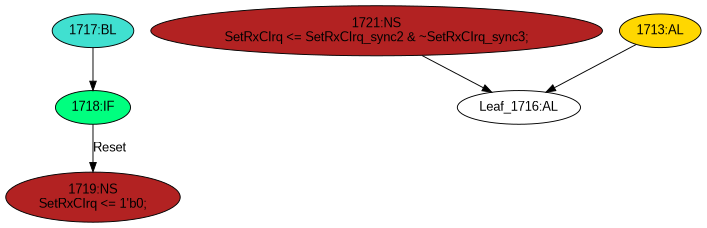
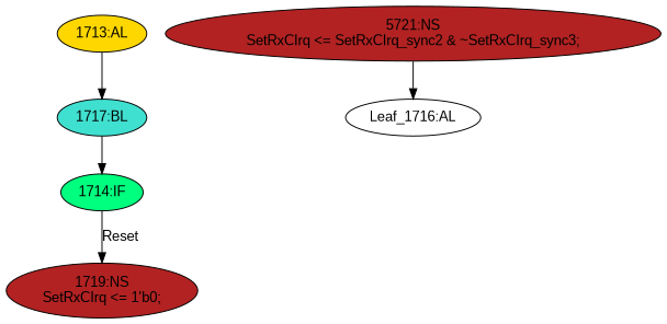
  strict digraph {
    fontname="Liberation Sans"
    node [fillcolor=firebrick fontname="Liberation Sans" statements="[]" style=filled typ=NonblockingSubstitution]
    edge [cond="[]" fontname="Liberation Sans" lineno=None]
-   n1 [ast="<pyverilog.vparser.ast.IfStatement object at 0x7fbdee036dd0>" fillcolor=springgreen label="1718:IF" typ=IfStatement]
+   n1 [ast="<pyverilog.vparser.ast.IfStatement object at 0x7fbdee036dd0>" fillcolor=springgreen label="1714:IF" typ=IfStatement]
    n2 [ast="<pyverilog.vparser.ast.NonblockingSubstitution object at 0x7fbdee0420d0>" label="1719:NS\nSetRxCIrq <= 1'b0;" statements="[<pyverilog.vparser.ast.NonblockingSubstitution object at 0x7fbdee0420d0>]"]
-   n3 [ast="<pyverilog.vparser.ast.NonblockingSubstitution object at 0x7fbdee036e10>" label="1721:NS\nSetRxCIrq <= SetRxCIrq_sync2 & ~SetRxCIrq_sync3;" statements="[<pyverilog.vparser.ast.NonblockingSubstitution object at 0x7fbdee036e10>]"]
+   n3 [ast="<pyverilog.vparser.ast.NonblockingSubstitution object at 0x7fbdee036e10>" label="5721:NS\nSetRxCIrq <= SetRxCIrq_sync2 & ~SetRxCIrq_sync3;" statements="[<pyverilog.vparser.ast.NonblockingSubstitution object at 0x7fbdee036e10>]"]
    n4 [def_var="['SetRxCIrq']" label="Leaf_1716:AL" fillcolor="" statements="" style="" typ=""]
    n5 [ast="<pyverilog.vparser.ast.Block object at 0x7fbdee042250>" fillcolor=turquoise label="1717:BL" typ=Block]
    n6 [ast="<pyverilog.vparser.ast.Always object at 0x7fbdee0422d0>" clk_sens=True fillcolor=gold label="1713:AL" sens="['Clk', 'Reset']" typ=Always use_var="['Reset', 'SetRxCIrq_sync2', 'SetRxCIrq_sync3']"]
    n1 -> n2 [cond="['Reset']" label=Reset lineno=1718]
    n3 -> n4
    n5 -> n1
-   n6 -> n4
+   n6 -> n5
  }
